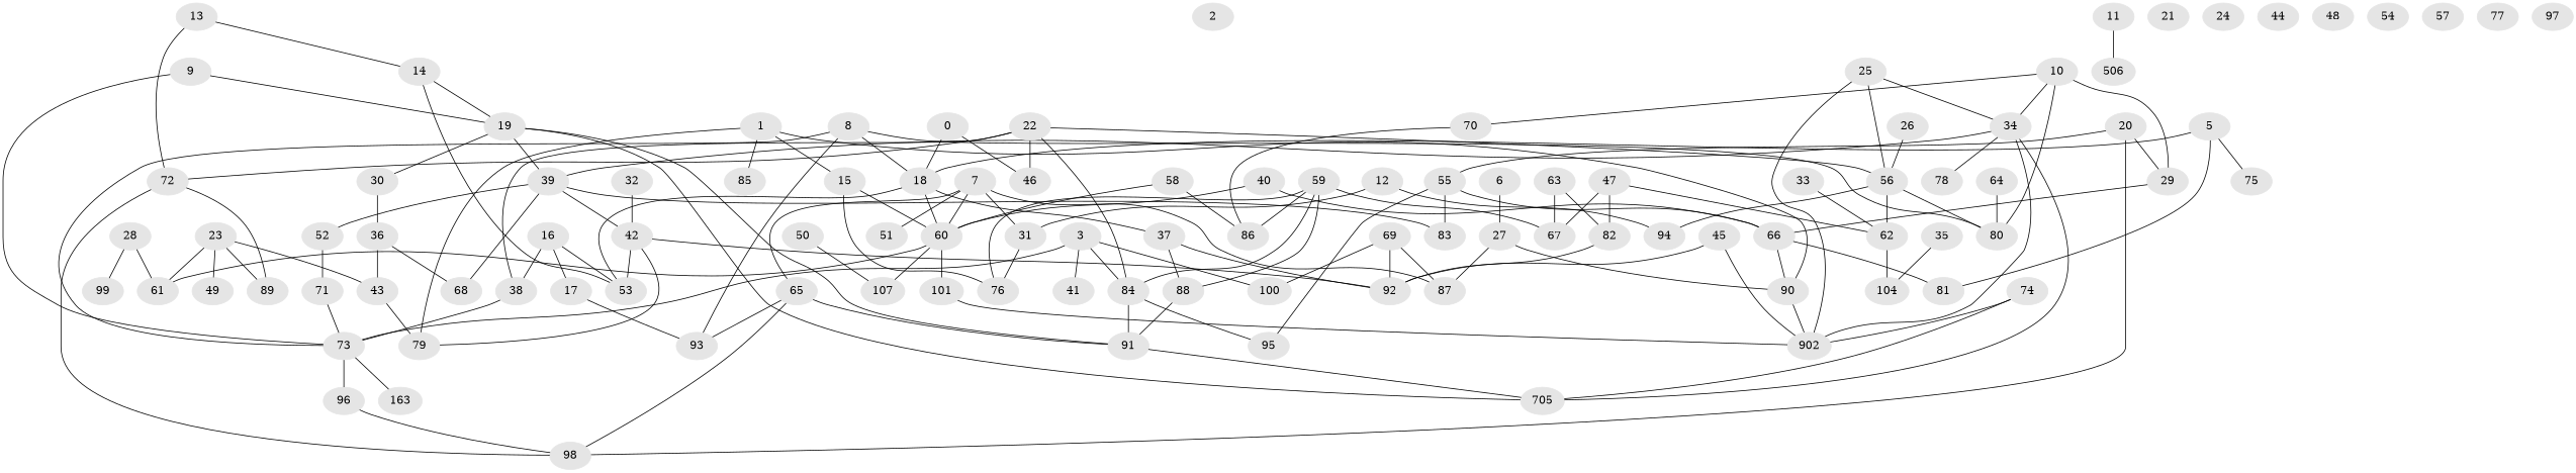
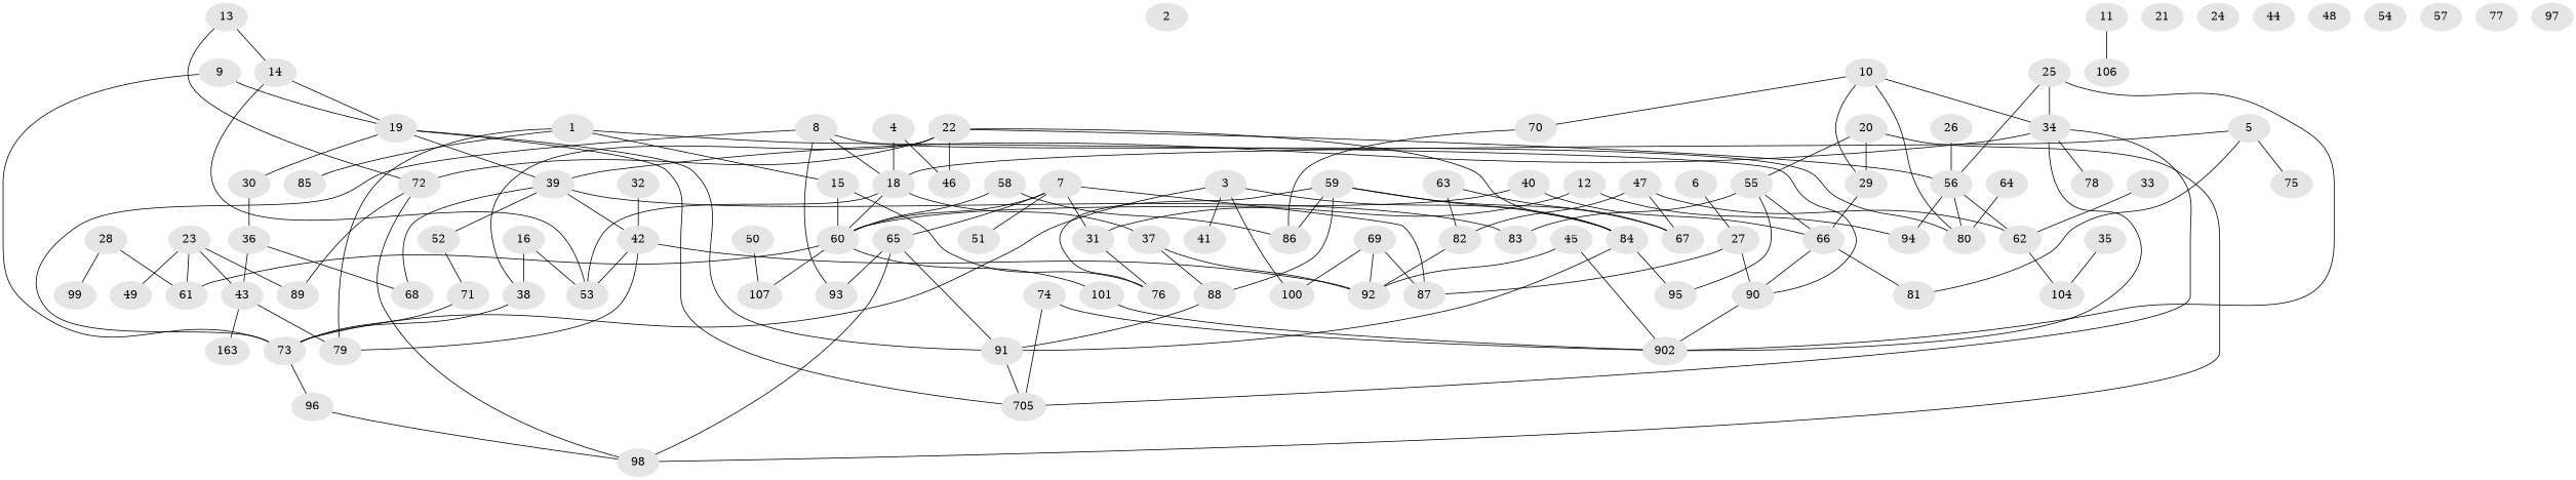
  graph {
    node [color=gray90 style=filled]
    1
    15
    79
    85
    90
    60
    76
    n8 [label=902]
    2
    3
    41
    73
    84
    100
    96
    n16 [label=163]
    91
    95
-   4 [label=0]
+   4
    18
    46
    53
    37
    5
    75
    81
    6
    27
    87
    7
    31
    51
    65
    107
    61
    101
    93
    98
    8
    80
    9
    19
    30
    39
    n45 [label=705]
    10
    29
    34
    70
    66
    78
    86
    11
-   106 [label=506]
+   106
    12
    94
    13
    14
    72
    89
    50
    16
-   17
    38
    88
    92
    36
    42
    68
    52
    83
    20
    55
    21
    22
    56
    62
    23
    43
    49
    24
    25
    26
    28
    99
    32
    33
    104
    35
    71
    40
    44
    45
    47
    67
    82
    48
    54
    57
    58
    59
    63
    64
    69
    74
    77
    97
    1 -- 15
    1 -- 79
    1 -- 85
    1 -- 90
    15 -- 60
    15 -- 76
    90 -- n8
    60 -- 107
    60 -- 61
    60 -- 101
    3 -- 41
    3 -- 73
    3 -- 84
    3 -- 100
    73 -- 96
-   73 -- n16
+   43 -- n16
    84 -- 91
    84 -- 95
    96 -- 98
    91 -- n45
    4 -- 18
    4 -- 46
    18 -- 60
    18 -- 53
    18 -- 37
    37 -- 88
    37 -- 92
    5 -- 18
    5 -- 75
    5 -- 81
    6 -- 27
    27 -- 90
    27 -- 87
    7 -- 60
    7 -- 87
    7 -- 31
    7 -- 51
    7 -- 65
    31 -- 76
    65 -- 91
    65 -- 93
    65 -- 98
    101 -- n8
    8 -- 73
    8 -- 18
    8 -- 93
    8 -- 80
    9 -- 73
    9 -- 19
    19 -- 91
    19 -- 30
    19 -- 39
    19 -- n45
    30 -- 36
    39 -- 42
    39 -- 68
    39 -- 52
    39 -- 83
    10 -- 80
    10 -- 29
    10 -- 34
    10 -- 70
    29 -- 66
    34 -- n8
    34 -- 39
    34 -- n45
    34 -- 78
    70 -- 86
    66 -- 90
    66 -- 81
    11 -- 106
    12 -- 31
    12 -- 94
    13 -- 14
    13 -- 72
    14 -- 53
    14 -- 19
    72 -- 98
    72 -- 89
    50 -- 107
    16 -- 53
-   16 -- 17
    16 -- 38
-   17 -- 93
    38 -- 73
    88 -- 91
    36 -- 68
    36 -- 43
    42 -- 79
    42 -- 53
    42 -- 92
    52 -- 71
    20 -- 98
    20 -- 29
    20 -- 55
    55 -- 95
    55 -- 66
    55 -- 83
    22 -- 84
    22 -- 46
    22 -- 72
    22 -- 38
    22 -- 56
    56 -- 80
    56 -- 94
    56 -- 62
    62 -- 104
    23 -- 61
    23 -- 89
    23 -- 43
    23 -- 49
    43 -- 79
    25 -- n8
    25 -- 34
    25 -- 56
    26 -- 56
    28 -- 61
    28 -- 99
    32 -- 42
    33 -- 62
    35 -- 104
    71 -- 73
    40 -- 60
    40 -- 66
    45 -- n8
    45 -- 92
    47 -- 62
    47 -- 67
    47 -- 82
    82 -- 92
    58 -- 60
    58 -- 86
    59 -- 76
    59 -- 84
    59 -- 86
    59 -- 88
    59 -- 67
    63 -- 67
    63 -- 82
    64 -- 80
    69 -- 100
    69 -- 87
    69 -- 92
    74 -- n8
    74 -- n45
  }
